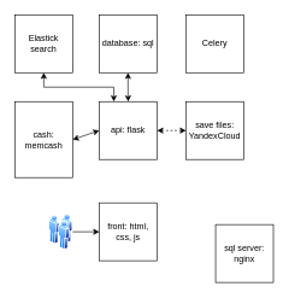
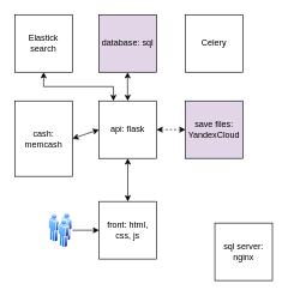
  <mxCell id="0" />
  <mxCell id="1" parent="0" />
  <mxCell id="2" value="" style="image;aspect=fixed;perimeter=ellipsePerimeter;html=1;align=center;shadow=0;dashed=0;spacingTop=3;image=img/lib/active_directory/users.svg;" vertex="1" parent="1"><mxGeometry x="67" y="295" width="33" height="50" as="geometry" /></mxCell>
  <mxCell id="3" value="" style="endArrow=classic;html=1;rounded=0;exitX=1;exitY=0.5;exitDx=0;exitDy=0;entryX=0;entryY=0.5;entryDx=0;entryDy=0;" edge="1" parent="1" source="2" target="4"><mxGeometry width="50" height="50" relative="1" as="geometry"><mxPoint x="327" y="405" as="sourcePoint" /><mxPoint x="177" y="320" as="targetPoint" /></mxGeometry></mxCell>
  <mxCell id="4" value="front&lt;span style=&quot;background-color: initial;&quot;&gt;: html, css, js&lt;/span&gt;" style="whiteSpace=wrap;html=1;aspect=fixed;" vertex="1" parent="1"><mxGeometry x="137" y="280" width="80" height="80" as="geometry" /></mxCell>
+ <mxCell id="5" value="" style="endArrow=classic;startArrow=classic;html=1;rounded=0;exitX=0.5;exitY=0;exitDx=0;exitDy=0;entryX=0.5;entryY=1;entryDx=0;entryDy=0;" edge="1" parent="1" source="4" target="6"><mxGeometry width="50" height="50" relative="1" as="geometry"><mxPoint x="187" y="360" as="sourcePoint" /><mxPoint x="177" y="220" as="targetPoint" /><Array as="points"><mxPoint x="177" y="250" /></Array></mxGeometry></mxCell>
  <mxCell id="6" value="api: flask" style="whiteSpace=wrap;html=1;aspect=fixed;" vertex="1" parent="1"><mxGeometry x="137" y="140" width="80" height="80" as="geometry" /></mxCell>
- <mxCell id="7" value="database: sql" style="whiteSpace=wrap;html=1;aspect=fixed;" vertex="1" parent="1"><mxGeometry x="137" y="20" width="80" height="80" as="geometry" /></mxCell>
+ <mxCell id="7" value="database: sql" style="whiteSpace=wrap;html=1;aspect=fixed;fillColor=#e1d5e7;" vertex="1" parent="1"><mxGeometry x="137" y="20" width="80" height="80" as="geometry" /></mxCell>
  <mxCell id="8" value="" style="endArrow=classic;startArrow=classic;html=1;rounded=0;exitX=0.5;exitY=0;exitDx=0;exitDy=0;entryX=0.5;entryY=1;entryDx=0;entryDy=0;" edge="1" parent="1" source="6"><mxGeometry width="50" height="50" relative="1" as="geometry"><mxPoint x="176.71" y="160" as="sourcePoint" /><mxPoint x="176.71" y="100" as="targetPoint" /><Array as="points"><mxPoint x="176.71" y="130" /></Array></mxGeometry></mxCell>
  <mxCell id="9" value="" style="endArrow=classic;startArrow=classic;html=1;rounded=0;exitX=1;exitY=0.5;exitDx=0;exitDy=0;entryX=0;entryY=0.5;entryDx=0;entryDy=0;dashed=1;" edge="1" parent="1" source="6" target="10"><mxGeometry width="50" height="50" relative="1" as="geometry"><mxPoint x="187" y="150" as="sourcePoint" /><mxPoint x="186.71" y="110" as="targetPoint" /><Array as="points" /></mxGeometry></mxCell>
- <mxCell id="10" value="save files: YandexCloud" style="whiteSpace=wrap;html=1;aspect=fixed;" vertex="1" parent="1"><mxGeometry x="257" y="140" width="80" height="80" as="geometry" /></mxCell>
+ <mxCell id="10" value="save files: YandexCloud" style="whiteSpace=wrap;html=1;aspect=fixed;fillColor=#e1d5e7;" vertex="1" parent="1"><mxGeometry x="257" y="140" width="80" height="80" as="geometry" /></mxCell>
  <mxCell id="11" value="cash: memcash" style="whiteSpace=wrap;html=1;aspect=fixed;" vertex="1" parent="1"><mxGeometry x="20" y="140" width="80" height="105" as="geometry" /></mxCell>
  <mxCell id="12" value="" style="endArrow=classic;startArrow=classic;html=1;rounded=0;exitX=1;exitY=0.5;exitDx=0;exitDy=0;entryX=0;entryY=0.5;entryDx=0;entryDy=0;" edge="1" parent="1" source="11" target="6"><mxGeometry width="50" height="50" relative="1" as="geometry"><mxPoint x="227" y="190" as="sourcePoint" /><mxPoint x="267" y="190" as="targetPoint" /><Array as="points" /></mxGeometry></mxCell>
  <mxCell id="13" value="Celery" style="whiteSpace=wrap;html=1;aspect=fixed;" vertex="1" parent="1"><mxGeometry x="257" y="20" width="80" height="80" as="geometry" /></mxCell>
  <mxCell id="14" value="Elastick search" style="whiteSpace=wrap;html=1;aspect=fixed;" vertex="1" parent="1"><mxGeometry x="20" y="20" width="80" height="80" as="geometry" /></mxCell>
  <mxCell id="15" value="" style="endArrow=classic;startArrow=classic;html=1;rounded=0;entryX=0.5;entryY=1;entryDx=0;entryDy=0;exitX=0.25;exitY=0;exitDx=0;exitDy=0;" edge="1" parent="1" source="6" target="14"><mxGeometry width="50" height="50" relative="1" as="geometry"><mxPoint x="157" y="140" as="sourcePoint" /><mxPoint x="256" y="100" as="targetPoint" /><Array as="points"><mxPoint x="157" y="120" /><mxPoint x="60" y="120" /></Array></mxGeometry></mxCell>
  <mxCell id="16" value="sql server: nginx" style="whiteSpace=wrap;html=1;aspect=fixed;" vertex="1" parent="1"><mxGeometry x="298" y="310" width="80" height="80" as="geometry" /></mxCell>
